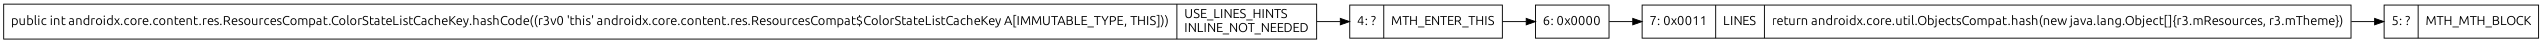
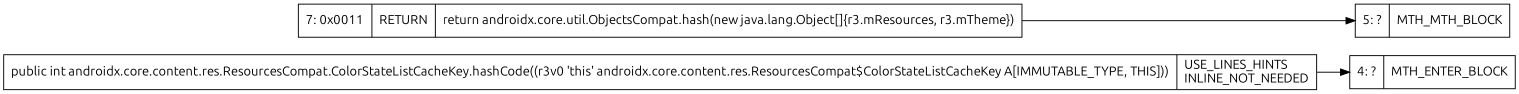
  digraph {
    fontname=Ubuntu
    rankdir=LR
    node [fontname=Ubuntu shape=record]
    edge [fontname=Ubuntu]
-   n1 [label="{4\:\ ?|MTH_ENTER_THIS\l}"]
-   n2 [label="{6\:\ 0x0000}"]
-   n3 [label="{7\:\ 0x0011|LINES\l|return androidx.core.util.ObjectsCompat.hash(new java.lang.Object[]\{r3.mResources, r3.mTheme\})\l}"]
+   n1 [label="{4\:\ ?|MTH_ENTER_BLOCK\l}"]
+   n3 [label="{7\:\ 0x0011|RETURN\l|return androidx.core.util.ObjectsCompat.hash(new java.lang.Object[]\{r3.mResources, r3.mTheme\})\l}"]
    n4 [label="{5\:\ ?|MTH_MTH_BLOCK\l}"]
    n5 [label="{public int androidx.core.content.res.ResourcesCompat.ColorStateListCacheKey.hashCode((r3v0 'this' androidx.core.content.res.ResourcesCompat$ColorStateListCacheKey A[IMMUTABLE_TYPE, THIS]))  | USE_LINES_HINTS\lINLINE_NOT_NEEDED\l}"]
-   n1 -> n2
-   n2 -> n3
    n3 -> n4
    n5 -> n1
  }
